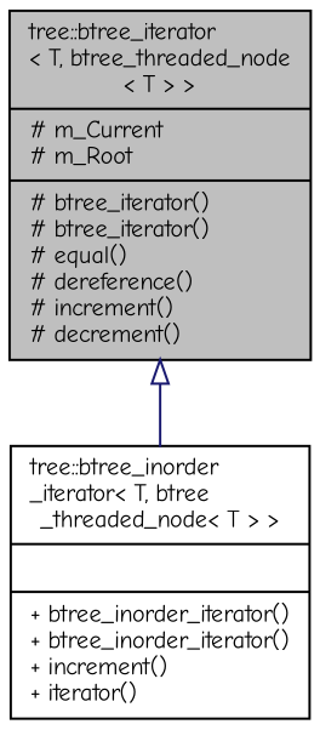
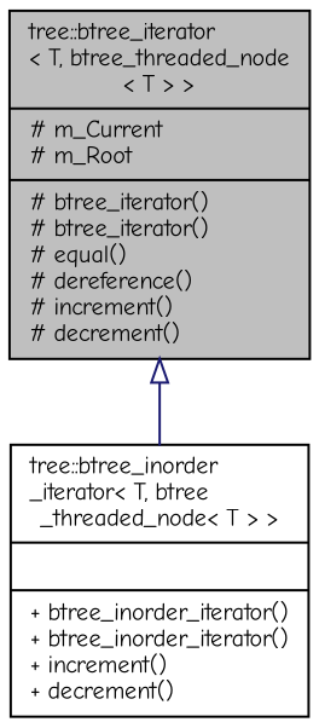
  digraph {
    fontname="Comic Neue"
    node [color=black fontname="Comic Neue" fontsize=10 shape=record style=filled]
    n1 [fillcolor=grey75 fontcolor=black height=0.2 label="{tree::btree_iterator\l\< T, btree_threaded_node\l\< T \> \>\n|# m_Current\l# m_Root\l|# btree_iterator()\l# btree_iterator()\l# equal()\l# dereference()\l# increment()\l# decrement()\l}" width=0.4]
-   n2 [fillcolor=white height=0.2 label="{tree::btree_inorder\l_iterator\< T, btree\l_threaded_node\< T \> \>\n||+ btree_inorder_iterator()\l+ btree_inorder_iterator()\l+ increment()\l+ iterator()\l}" width=0.4]
+   n2 [fillcolor=white height=0.2 label="{tree::btree_inorder\l_iterator\< T, btree\l_threaded_node\< T \> \>\n||+ btree_inorder_iterator()\l+ btree_inorder_iterator()\l+ increment()\l+ decrement()\l}" width=0.4]
    n1 -> n2 [arrowtail=onormal color=midnightblue dir=back fontname="Comic Neue" fontsize=10 labelfontname=Helvetica labelfontsize=10 style=solid]
  }
